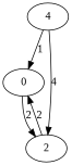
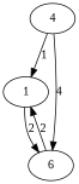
  digraph {
    fontname="Liberation Serif"
    node [fontname="Liberation Serif"]
    edge [fontname="Liberation Serif"]
    n1 [label=4]
-   1 [label=0]
-   2
+   1
+   2 [label=6]
    n1 -> 1 [label=1]
    n1 -> 2 [label=4]
    1 -> 2 [label=2]
    2 -> 1 [label=2]
  }
